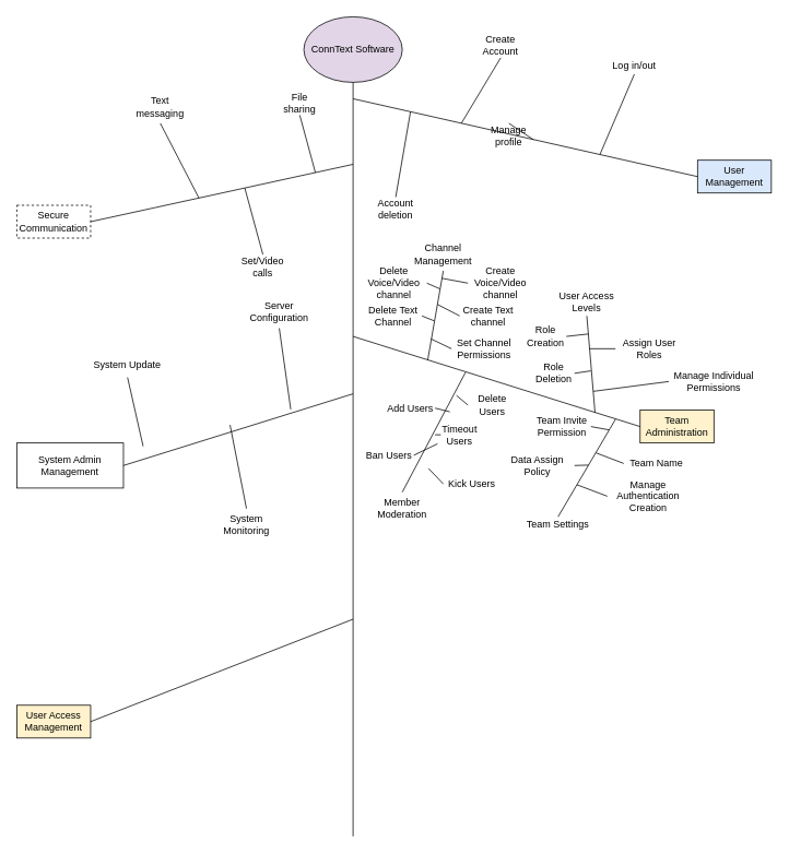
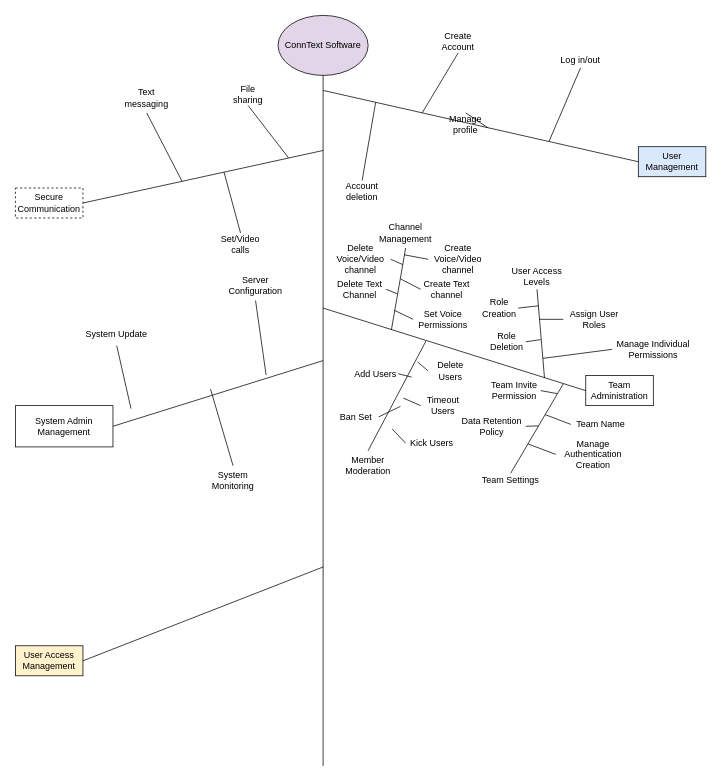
  <mxCell id="0" />
  <mxCell id="1" parent="0" />
  <mxCell id="2" value="ConnText Software" style="ellipse;whiteSpace=wrap;html=1;fillColor=#e1d5e7;" parent="1" vertex="1"><mxGeometry x="370" y="20" width="120" height="80" as="geometry" /></mxCell>
  <mxCell id="3" value="" style="endArrow=none;html=1;rounded=0;entryX=0.5;entryY=1;entryDx=0;entryDy=0;" parent="1" target="2" edge="1"><mxGeometry width="50" height="50" relative="1" as="geometry"><mxPoint x="430" y="1020" as="sourcePoint" /><mxPoint x="470" y="530" as="targetPoint" /></mxGeometry></mxCell>
  <mxCell id="4" value="User Management" style="rounded=0;whiteSpace=wrap;html=1;fillColor=#dae8fc;" parent="1" vertex="1"><mxGeometry x="850" y="195" width="90" height="40" as="geometry" /></mxCell>
  <mxCell id="5" value="" style="endArrow=none;html=1;rounded=0;entryX=0;entryY=0.5;entryDx=0;entryDy=0;" parent="1" target="4" edge="1"><mxGeometry width="50" height="50" relative="1" as="geometry"><mxPoint x="430" y="120" as="sourcePoint" /><mxPoint x="470" y="290" as="targetPoint" /></mxGeometry></mxCell>
  <mxCell id="6" value="&lt;div&gt;Create Account&lt;/div&gt;" style="text;html=1;align=center;verticalAlign=middle;whiteSpace=wrap;rounded=0;" parent="1" vertex="1"><mxGeometry x="580" y="40" width="60" height="30" as="geometry" /></mxCell>
  <mxCell id="7" value="" style="endArrow=none;html=1;rounded=0;entryX=0.5;entryY=1;entryDx=0;entryDy=0;" parent="1" target="6" edge="1"><mxGeometry width="50" height="50" relative="1" as="geometry"><mxPoint x="562" y="150" as="sourcePoint" /><mxPoint x="610" y="140" as="targetPoint" /></mxGeometry></mxCell>
  <mxCell id="8" value="&lt;div&gt;Log in/out&lt;/div&gt;" style="text;html=1;align=center;verticalAlign=middle;whiteSpace=wrap;rounded=0;" parent="1" vertex="1"><mxGeometry x="743" y="70" width="60" height="20" as="geometry" /></mxCell>
  <mxCell id="9" value="" style="endArrow=none;html=1;rounded=0;entryX=0.5;entryY=1;entryDx=0;entryDy=0;" parent="1" target="8" edge="1"><mxGeometry width="50" height="50" relative="1" as="geometry"><mxPoint x="731" y="188" as="sourcePoint" /><mxPoint x="580" y="100" as="targetPoint" /></mxGeometry></mxCell>
  <mxCell id="10" value="&lt;div&gt;Account deletion&lt;/div&gt;" style="text;html=1;align=center;verticalAlign=middle;whiteSpace=wrap;rounded=0;" parent="1" vertex="1"><mxGeometry x="454" y="240" width="56" height="30" as="geometry" /></mxCell>
  <mxCell id="11" value="" style="endArrow=none;html=1;rounded=0;exitX=0.5;exitY=0;exitDx=0;exitDy=0;" parent="1" source="10" edge="1"><mxGeometry width="50" height="50" relative="1" as="geometry"><mxPoint x="540" y="160" as="sourcePoint" /><mxPoint x="500" y="136" as="targetPoint" /></mxGeometry></mxCell>
  <mxCell id="12" value="&lt;div&gt;Manage profile&lt;/div&gt;" style="text;html=1;align=center;verticalAlign=middle;whiteSpace=wrap;rounded=0;" parent="1" vertex="1"><mxGeometry x="590" y="150" width="60" height="30" as="geometry" /></mxCell>
  <mxCell id="13" value="" style="endArrow=none;html=1;rounded=0;exitX=0.5;exitY=0;exitDx=0;exitDy=0;" parent="1" source="12" edge="1"><mxGeometry width="50" height="50" relative="1" as="geometry"><mxPoint x="540" y="220" as="sourcePoint" /><mxPoint x="650" y="170" as="targetPoint" /></mxGeometry></mxCell>
  <mxCell id="14" value="Secure Communication" style="rounded=0;whiteSpace=wrap;html=1;dashed=1;" parent="1" vertex="1"><mxGeometry x="20" y="250" width="90" height="40" as="geometry" /></mxCell>
  <mxCell id="15" value="" style="endArrow=none;html=1;rounded=0;exitX=1;exitY=0.5;exitDx=0;exitDy=0;" parent="1" source="14" edge="1"><mxGeometry width="50" height="50" relative="1" as="geometry"><mxPoint x="400" y="280" as="sourcePoint" /><mxPoint x="430" y="200" as="targetPoint" /></mxGeometry></mxCell>
  <mxCell id="16" value="&lt;div&gt;Text messaging&lt;/div&gt;" style="text;html=1;align=center;verticalAlign=middle;whiteSpace=wrap;rounded=0;" parent="1" vertex="1"><mxGeometry x="160" y="110" width="70" height="40" as="geometry" /></mxCell>
  <mxCell id="17" value="" style="endArrow=none;html=1;rounded=0;entryX=0.5;entryY=1;entryDx=0;entryDy=0;" parent="1" target="16" edge="1"><mxGeometry width="50" height="50" relative="1" as="geometry"><mxPoint x="242" y="241" as="sourcePoint" /><mxPoint x="450" y="230" as="targetPoint" /></mxGeometry></mxCell>
- <mxCell id="18" value="File sharing" style="text;html=1;align=center;verticalAlign=middle;whiteSpace=wrap;rounded=0;" parent="1" vertex="1"><mxGeometry x="335" y="110" width="60" height="30" as="geometry" /></mxCell>
+ <mxCell id="18" value="File sharing" style="text;html=1;align=center;verticalAlign=middle;whiteSpace=wrap;rounded=0;" parent="1" vertex="1"><mxGeometry x="300" y="110" width="60" height="30" as="geometry" /></mxCell>
  <mxCell id="19" value="" style="endArrow=none;html=1;rounded=0;entryX=0.5;entryY=1;entryDx=0;entryDy=0;" parent="1" target="18" edge="1"><mxGeometry width="50" height="50" relative="1" as="geometry"><mxPoint x="384" y="210" as="sourcePoint" /><mxPoint x="470" y="290" as="targetPoint" /></mxGeometry></mxCell>
  <mxCell id="20" value="Set/Video calls" style="text;html=1;align=center;verticalAlign=middle;whiteSpace=wrap;rounded=0;" parent="1" vertex="1"><mxGeometry x="290" y="310" width="60" height="30" as="geometry" /></mxCell>
  <mxCell id="21" value="" style="endArrow=none;html=1;rounded=0;exitX=0.5;exitY=0;exitDx=0;exitDy=0;" parent="1" source="20" edge="1"><mxGeometry width="50" height="50" relative="1" as="geometry"><mxPoint x="300" y="270" as="sourcePoint" /><mxPoint x="298" y="229" as="targetPoint" /></mxGeometry></mxCell>
- <mxCell id="22" value="Team Administration" style="rounded=0;whiteSpace=wrap;html=1;fillColor=#fff2cc;" parent="1" vertex="1"><mxGeometry x="780" y="500" width="90" height="40" as="geometry" /></mxCell>
+ <mxCell id="22" value="Team Administration" style="rounded=0;whiteSpace=wrap;html=1;" parent="1" vertex="1"><mxGeometry x="780" y="500" width="90" height="40" as="geometry" /></mxCell>
  <mxCell id="23" value="" style="endArrow=none;html=1;rounded=0;entryX=0;entryY=0.5;entryDx=0;entryDy=0;" parent="1" target="22" edge="1"><mxGeometry width="50" height="50" relative="1" as="geometry"><mxPoint x="430" y="410" as="sourcePoint" /><mxPoint x="490" y="370" as="targetPoint" /></mxGeometry></mxCell>
  <mxCell id="24" value="System Admin Management" style="rounded=0;whiteSpace=wrap;html=1;" parent="1" vertex="1"><mxGeometry x="20" y="540" width="130" height="55" as="geometry" /></mxCell>
  <mxCell id="25" value="" style="endArrow=none;html=1;rounded=0;exitX=1;exitY=0.5;exitDx=0;exitDy=0;" parent="1" source="24" edge="1"><mxGeometry width="50" height="50" relative="1" as="geometry"><mxPoint x="260" y="560" as="sourcePoint" /><mxPoint x="430" y="480" as="targetPoint" /></mxGeometry></mxCell>
  <mxCell id="26" value="Server Configuration" style="text;html=1;align=center;verticalAlign=middle;whiteSpace=wrap;rounded=0;" parent="1" vertex="1"><mxGeometry x="300" y="360" width="80" height="40" as="geometry" /></mxCell>
- <mxCell id="27" value="&lt;div&gt;System Monitoring&lt;/div&gt;" style="text;html=1;align=center;verticalAlign=middle;whiteSpace=wrap;rounded=0;" parent="1" vertex="1"><mxGeometry x="260" y="620" width="80" height="40" as="geometry" /></mxCell>
+ <mxCell id="27" value="&lt;div&gt;System Monitoring&lt;/div&gt;" style="text;html=1;align=center;verticalAlign=middle;whiteSpace=wrap;rounded=0;" parent="1" vertex="1"><mxGeometry x="270" y="620" width="80" height="40" as="geometry" /></mxCell>
  <mxCell id="28" value="System Update" style="text;html=1;align=center;verticalAlign=middle;whiteSpace=wrap;rounded=0;" parent="1" vertex="1"><mxGeometry x="110" y="430" width="90" height="30" as="geometry" /></mxCell>
  <mxCell id="29" value="" style="endArrow=none;html=1;rounded=0;exitX=0.5;exitY=1;exitDx=0;exitDy=0;" parent="1" source="26" edge="1"><mxGeometry width="50" height="50" relative="1" as="geometry"><mxPoint x="260" y="400" as="sourcePoint" /><mxPoint x="354" y="499" as="targetPoint" /></mxGeometry></mxCell>
  <mxCell id="30" value="" style="endArrow=none;html=1;rounded=0;entryX=0.5;entryY=0;entryDx=0;entryDy=0;" parent="1" target="27" edge="1"><mxGeometry width="50" height="50" relative="1" as="geometry"><mxPoint x="280" y="518" as="sourcePoint" /><mxPoint x="330" y="490" as="targetPoint" /></mxGeometry></mxCell>
  <mxCell id="31" value="" style="endArrow=none;html=1;rounded=0;entryX=0.5;entryY=1;entryDx=0;entryDy=0;" parent="1" target="28" edge="1"><mxGeometry width="50" height="50" relative="1" as="geometry"><mxPoint x="174" y="544" as="sourcePoint" /><mxPoint x="330" y="490" as="targetPoint" /></mxGeometry></mxCell>
  <mxCell id="32" value="Member Moderation" style="text;html=1;align=center;verticalAlign=middle;whiteSpace=wrap;rounded=0;" parent="1" vertex="1"><mxGeometry x="450" y="600" width="80" height="40" as="geometry" /></mxCell>
  <mxCell id="33" value="" style="endArrow=none;html=1;rounded=0;exitX=0.5;exitY=0;exitDx=0;exitDy=0;" parent="1" source="32" edge="1"><mxGeometry width="50" height="50" relative="1" as="geometry"><mxPoint x="570" y="500" as="sourcePoint" /><mxPoint x="567" y="454" as="targetPoint" /></mxGeometry></mxCell>
  <mxCell id="34" value="User Access Levels" style="text;html=1;align=center;verticalAlign=middle;whiteSpace=wrap;rounded=0;" parent="1" vertex="1"><mxGeometry x="670" y="350" width="90" height="35" as="geometry" /></mxCell>
  <mxCell id="35" value="" style="endArrow=none;html=1;rounded=0;entryX=0.5;entryY=1;entryDx=0;entryDy=0;" parent="1" target="34" edge="1"><mxGeometry width="50" height="50" relative="1" as="geometry"><mxPoint x="725" y="503" as="sourcePoint" /><mxPoint x="871" y="600" as="targetPoint" /></mxGeometry></mxCell>
  <mxCell id="36" value="Channel Management" style="text;html=1;align=center;verticalAlign=middle;whiteSpace=wrap;rounded=0;" parent="1" vertex="1"><mxGeometry x="500" y="290" width="80" height="40" as="geometry" /></mxCell>
  <mxCell id="37" value="" style="endArrow=none;html=1;rounded=0;exitX=0.5;exitY=1;exitDx=0;exitDy=0;" parent="1" source="36" edge="1"><mxGeometry width="50" height="50" relative="1" as="geometry"><mxPoint x="230" y="350" as="sourcePoint" /><mxPoint x="521" y="439" as="targetPoint" /></mxGeometry></mxCell>
  <mxCell id="38" value="Kick Users" style="text;html=1;align=center;verticalAlign=middle;whiteSpace=wrap;rounded=0;" vertex="1" parent="1"><mxGeometry x="540" y="580" width="70" height="20" as="geometry" /></mxCell>
  <mxCell id="39" value="" style="endArrow=none;html=1;rounded=0;entryX=0;entryY=0.5;entryDx=0;entryDy=0;" edge="1" parent="1" target="38"><mxGeometry width="50" height="50" relative="1" as="geometry"><mxPoint x="522" y="571" as="sourcePoint" /><mxPoint x="550" y="520" as="targetPoint" /></mxGeometry></mxCell>
- <mxCell id="40" value="Ban Users" style="text;html=1;align=center;verticalAlign=middle;whiteSpace=wrap;rounded=0;" vertex="1" parent="1"><mxGeometry x="444" y="545" width="60" height="20" as="geometry" /></mxCell>
+ <mxCell id="40" value="Ban Set" style="text;html=1;align=center;verticalAlign=middle;whiteSpace=wrap;rounded=0;" vertex="1" parent="1"><mxGeometry x="444" y="545" width="60" height="20" as="geometry" /></mxCell>
  <mxCell id="41" value="" style="endArrow=none;html=1;rounded=0;entryX=1;entryY=0.5;entryDx=0;entryDy=0;" edge="1" parent="1" target="40"><mxGeometry width="50" height="50" relative="1" as="geometry"><mxPoint x="533" y="541" as="sourcePoint" /><mxPoint x="560" y="500" as="targetPoint" /></mxGeometry></mxCell>
  <mxCell id="42" value="Role Creation" style="text;html=1;align=center;verticalAlign=middle;whiteSpace=wrap;rounded=0;" vertex="1" parent="1"><mxGeometry x="640" y="395" width="50" height="30" as="geometry" /></mxCell>
  <mxCell id="43" value="" style="endArrow=none;html=1;rounded=0;entryX=1;entryY=0.5;entryDx=0;entryDy=0;" edge="1" parent="1" target="42"><mxGeometry width="50" height="50" relative="1" as="geometry"><mxPoint x="717" y="407" as="sourcePoint" /><mxPoint x="650" y="420" as="targetPoint" /></mxGeometry></mxCell>
  <mxCell id="44" value="Assign User Roles" style="text;html=1;align=center;verticalAlign=middle;whiteSpace=wrap;rounded=0;" vertex="1" parent="1"><mxGeometry x="750" y="410" width="83" height="30" as="geometry" /></mxCell>
  <mxCell id="45" value="" style="endArrow=none;html=1;rounded=0;entryX=0;entryY=0.5;entryDx=0;entryDy=0;" edge="1" parent="1" target="44"><mxGeometry width="50" height="50" relative="1" as="geometry"><mxPoint x="718" y="425" as="sourcePoint" /><mxPoint x="740" y="400" as="targetPoint" /></mxGeometry></mxCell>
  <mxCell id="46" value="Role Deletion" style="text;html=1;align=center;verticalAlign=middle;whiteSpace=wrap;rounded=0;" vertex="1" parent="1"><mxGeometry x="650" y="440" width="50" height="30" as="geometry" /></mxCell>
  <mxCell id="47" value="" style="endArrow=none;html=1;rounded=0;exitX=1;exitY=0.5;exitDx=0;exitDy=0;" edge="1" parent="1" source="46"><mxGeometry width="50" height="50" relative="1" as="geometry"><mxPoint x="650" y="450" as="sourcePoint" /><mxPoint x="720" y="452" as="targetPoint" /></mxGeometry></mxCell>
- <mxCell id="48" value="Timeout Users" style="text;html=1;align=center;verticalAlign=middle;whiteSpace=wrap;rounded=0;" vertex="1" parent="1"><mxGeometry x="530" y="515" width="60" height="30" as="geometry" /></mxCell>
+ <mxCell id="48" value="Timeout Users" style="text;html=1;align=center;verticalAlign=middle;whiteSpace=wrap;rounded=0;" vertex="1" parent="1"><mxGeometry x="560" y="525" width="60" height="30" as="geometry" /></mxCell>
  <mxCell id="49" value="" style="endArrow=none;html=1;rounded=0;entryX=0;entryY=0.5;entryDx=0;entryDy=0;" edge="1" parent="1" target="48"><mxGeometry width="50" height="50" relative="1" as="geometry"><mxPoint x="537" y="530" as="sourcePoint" /><mxPoint x="610" y="470" as="targetPoint" /></mxGeometry></mxCell>
  <mxCell id="50" value="Create Voice/Video channel" style="text;html=1;align=center;verticalAlign=middle;whiteSpace=wrap;rounded=0;" vertex="1" parent="1"><mxGeometry x="570" y="330" width="80" height="30" as="geometry" /></mxCell>
  <mxCell id="51" value="" style="endArrow=none;html=1;rounded=0;entryX=0;entryY=0.5;entryDx=0;entryDy=0;" edge="1" parent="1" target="50"><mxGeometry width="50" height="50" relative="1" as="geometry"><mxPoint x="538" y="339" as="sourcePoint" /><mxPoint x="590" y="380" as="targetPoint" /></mxGeometry></mxCell>
  <mxCell id="52" value="Delete Voice/Video channel" style="text;html=1;align=center;verticalAlign=middle;whiteSpace=wrap;rounded=0;" vertex="1" parent="1"><mxGeometry x="440" y="330" width="80" height="30" as="geometry" /></mxCell>
  <mxCell id="53" value="" style="endArrow=none;html=1;rounded=0;entryX=1;entryY=0.5;entryDx=0;entryDy=0;" edge="1" parent="1" target="52"><mxGeometry width="50" height="50" relative="1" as="geometry"><mxPoint x="536" y="352" as="sourcePoint" /><mxPoint x="590" y="380" as="targetPoint" /></mxGeometry></mxCell>
  <mxCell id="54" value="Create Text channel" style="text;html=1;align=center;verticalAlign=middle;whiteSpace=wrap;rounded=0;" vertex="1" parent="1"><mxGeometry x="560" y="370" width="70" height="30" as="geometry" /></mxCell>
  <mxCell id="55" value="" style="endArrow=none;html=1;rounded=0;entryX=0;entryY=0.5;entryDx=0;entryDy=0;" edge="1" parent="1" target="54"><mxGeometry width="50" height="50" relative="1" as="geometry"><mxPoint x="533" y="371" as="sourcePoint" /><mxPoint x="580" y="400" as="targetPoint" /></mxGeometry></mxCell>
  <mxCell id="56" value="Delete Text Channel" style="text;html=1;align=center;verticalAlign=middle;whiteSpace=wrap;rounded=0;" vertex="1" parent="1"><mxGeometry x="444" y="370" width="70" height="30" as="geometry" /></mxCell>
  <mxCell id="57" value="" style="endArrow=none;html=1;rounded=0;entryX=1;entryY=0.5;entryDx=0;entryDy=0;" edge="1" parent="1" target="56"><mxGeometry width="50" height="50" relative="1" as="geometry"><mxPoint x="529" y="391" as="sourcePoint" /><mxPoint x="580" y="400" as="targetPoint" /></mxGeometry></mxCell>
- <mxCell id="58" value="Set Channel Permissions" style="text;html=1;align=center;verticalAlign=middle;whiteSpace=wrap;rounded=0;" vertex="1" parent="1"><mxGeometry x="550" y="410" width="80" height="30" as="geometry" /></mxCell>
+ <mxCell id="58" value="Set Voice Permissions" style="text;html=1;align=center;verticalAlign=middle;whiteSpace=wrap;rounded=0;" vertex="1" parent="1"><mxGeometry x="550" y="410" width="80" height="30" as="geometry" /></mxCell>
  <mxCell id="59" value="" style="endArrow=none;html=1;rounded=0;exitX=0;exitY=0.5;exitDx=0;exitDy=0;" edge="1" parent="1" source="58"><mxGeometry width="50" height="50" relative="1" as="geometry"><mxPoint x="540" y="430" as="sourcePoint" /><mxPoint x="525" y="413" as="targetPoint" /></mxGeometry></mxCell>
  <mxCell id="60" value="Manage Individual Permissions" style="text;html=1;align=center;verticalAlign=middle;whiteSpace=wrap;rounded=0;" vertex="1" parent="1"><mxGeometry x="815" y="450" width="110" height="30" as="geometry" /></mxCell>
  <mxCell id="61" value="" style="endArrow=none;html=1;rounded=0;entryX=0;entryY=0.5;entryDx=0;entryDy=0;" edge="1" parent="1" target="60"><mxGeometry width="50" height="50" relative="1" as="geometry"><mxPoint x="723" y="477" as="sourcePoint" /><mxPoint x="650" y="400" as="targetPoint" /></mxGeometry></mxCell>
  <mxCell id="62" value="Team Settings" style="text;html=1;align=center;verticalAlign=middle;whiteSpace=wrap;rounded=0;" vertex="1" parent="1"><mxGeometry x="640" y="630" width="80" height="20" as="geometry" /></mxCell>
  <mxCell id="63" value="" style="endArrow=none;html=1;rounded=0;exitX=0.5;exitY=0;exitDx=0;exitDy=0;" edge="1" parent="1" source="62"><mxGeometry width="50" height="50" relative="1" as="geometry"><mxPoint x="650" y="520" as="sourcePoint" /><mxPoint x="750" y="511" as="targetPoint" /></mxGeometry></mxCell>
  <mxCell id="64" value="Team Name" style="text;html=1;align=center;verticalAlign=middle;whiteSpace=wrap;rounded=0;" vertex="1" parent="1"><mxGeometry x="760" y="555" width="80" height="20" as="geometry" /></mxCell>
  <mxCell id="65" value="" style="endArrow=none;html=1;rounded=0;entryX=0;entryY=0.5;entryDx=0;entryDy=0;" edge="1" parent="1" target="64"><mxGeometry width="50" height="50" relative="1" as="geometry"><mxPoint x="726" y="552" as="sourcePoint" /><mxPoint x="700" y="480" as="targetPoint" /></mxGeometry></mxCell>
  <mxCell id="66" value="Team Invite Permission" style="text;html=1;align=center;verticalAlign=middle;whiteSpace=wrap;rounded=0;" vertex="1" parent="1"><mxGeometry x="650" y="507.5" width="70" height="25" as="geometry" /></mxCell>
  <mxCell id="67" value="" style="endArrow=none;html=1;rounded=0;entryX=1;entryY=0.5;entryDx=0;entryDy=0;" edge="1" parent="1" target="66"><mxGeometry width="50" height="50" relative="1" as="geometry"><mxPoint x="742" y="524" as="sourcePoint" /><mxPoint x="710" y="550" as="targetPoint" /></mxGeometry></mxCell>
- <mxCell id="68" value="Data Assign Policy" style="text;html=1;align=center;verticalAlign=middle;whiteSpace=wrap;rounded=0;" vertex="1" parent="1"><mxGeometry x="610" y="555" width="90" height="25" as="geometry" /></mxCell>
+ <mxCell id="68" value="Data Retention Policy" style="text;html=1;align=center;verticalAlign=middle;whiteSpace=wrap;rounded=0;" vertex="1" parent="1"><mxGeometry x="610" y="555" width="90" height="25" as="geometry" /></mxCell>
  <mxCell id="69" value="" style="endArrow=none;html=1;rounded=0;exitX=1;exitY=0.5;exitDx=0;exitDy=0;" edge="1" parent="1" source="68"><mxGeometry width="50" height="50" relative="1" as="geometry"><mxPoint x="680" y="590" as="sourcePoint" /><mxPoint x="717" y="567" as="targetPoint" /></mxGeometry></mxCell>
  <mxCell id="70" value="Manage Authentication Creation" style="text;html=1;align=center;verticalAlign=middle;whiteSpace=wrap;rounded=0;" vertex="1" parent="1"><mxGeometry x="740" y="580" width="100" height="50" as="geometry" /></mxCell>
  <mxCell id="71" value="" style="endArrow=none;html=1;rounded=0;entryX=0;entryY=0.5;entryDx=0;entryDy=0;" edge="1" parent="1" target="70"><mxGeometry width="50" height="50" relative="1" as="geometry"><mxPoint x="703" y="591" as="sourcePoint" /><mxPoint x="770" y="540" as="targetPoint" /></mxGeometry></mxCell>
  <mxCell id="72" value="Add Users" style="text;html=1;align=center;verticalAlign=middle;whiteSpace=wrap;rounded=0;" vertex="1" parent="1"><mxGeometry x="470" y="487.5" width="60" height="20" as="geometry" /></mxCell>
  <mxCell id="73" value="" style="endArrow=none;html=1;rounded=0;entryX=1;entryY=0.5;entryDx=0;entryDy=0;" edge="1" parent="1" target="72"><mxGeometry width="50" height="50" relative="1" as="geometry"><mxPoint x="548" y="502" as="sourcePoint" /><mxPoint x="620" y="510" as="targetPoint" /></mxGeometry></mxCell>
  <mxCell id="74" value="Delete Users" style="text;html=1;align=center;verticalAlign=middle;whiteSpace=wrap;rounded=0;" vertex="1" parent="1"><mxGeometry x="570" y="480" width="60" height="27.5" as="geometry" /></mxCell>
  <mxCell id="75" value="" style="endArrow=none;html=1;rounded=0;entryX=0;entryY=0.5;entryDx=0;entryDy=0;" edge="1" parent="1" target="74"><mxGeometry width="50" height="50" relative="1" as="geometry"><mxPoint x="556" y="482" as="sourcePoint" /><mxPoint x="610" y="480" as="targetPoint" /></mxGeometry></mxCell>
  <mxCell id="76" value="User Access Management" style="rounded=0;whiteSpace=wrap;html=1;fillColor=#fff2cc;" vertex="1" parent="1"><mxGeometry x="20" y="860" width="90" height="40" as="geometry" /></mxCell>
  <mxCell id="77" value="" style="endArrow=none;html=1;rounded=0;exitX=1;exitY=0.5;exitDx=0;exitDy=0;" edge="1" parent="1" source="76"><mxGeometry width="50" height="50" relative="1" as="geometry"><mxPoint x="410" y="800" as="sourcePoint" /><mxPoint x="430" y="755" as="targetPoint" /></mxGeometry></mxCell>
